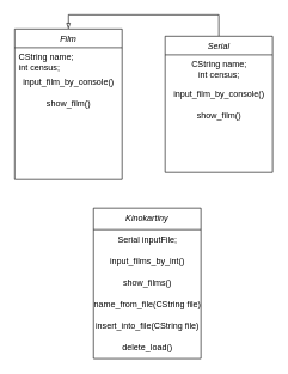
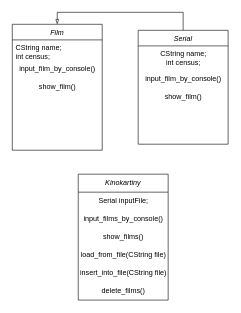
  <mxCell id="0" />
  <mxCell id="1" parent="0" />
  <mxCell id="2" value="Film" style="swimlane;fontStyle=2;align=center;verticalAlign=top;childLayout=stackLayout;horizontal=1;startSize=26;horizontalStack=0;resizeParent=1;resizeLast=0;collapsible=1;marginBottom=0;rounded=0;shadow=0;strokeWidth=1;" vertex="1" parent="1"><mxGeometry x="20" y="40" width="150" height="210" as="geometry"><mxRectangle x="230" y="140" width="160" height="26" as="alternateBounds" /></mxGeometry></mxCell>
  <mxCell id="3" value="CString name;&#10;&#09;int census;" style="text;align=left;verticalAlign=top;spacingLeft=4;spacingRight=4;overflow=hidden;rotatable=0;points=[[0,0.5],[1,0.5]];portConstraint=eastwest;" vertex="1" parent="2"><mxGeometry y="26" width="150" height="34" as="geometry" /></mxCell>
  <mxCell id="4" value="input_film_by_console()" style="text;html=1;align=center;verticalAlign=middle;resizable=0;points=[];autosize=1;strokeColor=none;fillColor=none;" vertex="1" parent="2"><mxGeometry y="60" width="150" height="30" as="geometry" /></mxCell>
  <mxCell id="5" value="show_film()" style="text;html=1;align=center;verticalAlign=middle;resizable=0;points=[];autosize=1;strokeColor=none;fillColor=none;" vertex="1" parent="2"><mxGeometry y="90" width="150" height="30" as="geometry" /></mxCell>
  <mxCell id="6" style="edgeStyle=orthogonalEdgeStyle;rounded=0;orthogonalLoop=1;jettySize=auto;html=1;exitX=0.5;exitY=0;exitDx=0;exitDy=0;entryX=0.5;entryY=0;entryDx=0;entryDy=0;endArrow=blockThin;endFill=0;" edge="1" parent="1" source="7" target="2"><mxGeometry relative="1" as="geometry"><Array as="points"><mxPoint x="305" y="20" /><mxPoint x="95" y="20" /></Array></mxGeometry></mxCell>
  <mxCell id="7" value="Serial" style="swimlane;fontStyle=2;align=center;verticalAlign=top;childLayout=stackLayout;horizontal=1;startSize=26;horizontalStack=0;resizeParent=1;resizeLast=0;collapsible=1;marginBottom=0;rounded=0;shadow=0;strokeWidth=1;swimlaneFillColor=none;" vertex="1" parent="1"><mxGeometry x="230" y="50" width="150" height="190" as="geometry"><mxRectangle x="570" y="127" width="160" height="26" as="alternateBounds" /></mxGeometry></mxCell>
  <mxCell id="8" value="&lt;div&gt;CString name;&lt;/div&gt;&lt;div&gt;&lt;span style=&quot;&quot;&gt;&#09;&lt;/span&gt;int census;&lt;/div&gt;" style="text;html=1;align=center;verticalAlign=middle;resizable=0;points=[];autosize=1;strokeColor=none;fillColor=none;" vertex="1" parent="7"><mxGeometry y="26" width="150" height="40" as="geometry" /></mxCell>
  <mxCell id="9" value="input_film_by_console()" style="text;html=1;align=center;verticalAlign=middle;resizable=0;points=[];autosize=1;strokeColor=none;fillColor=none;" vertex="1" parent="7"><mxGeometry y="66" width="150" height="30" as="geometry" /></mxCell>
  <mxCell id="10" value="show_film()" style="text;html=1;align=center;verticalAlign=middle;resizable=0;points=[];autosize=1;strokeColor=none;fillColor=none;" vertex="1" parent="7"><mxGeometry y="96" width="150" height="30" as="geometry" /></mxCell>
  <mxCell id="11" value="Kinokartiny" style="swimlane;fontStyle=2;align=center;verticalAlign=top;childLayout=stackLayout;horizontal=1;startSize=30;horizontalStack=0;resizeParent=1;resizeLast=0;collapsible=1;marginBottom=0;rounded=0;shadow=0;strokeWidth=1;swimlaneFillColor=none;" vertex="1" parent="1"><mxGeometry x="130" y="290" width="150" height="210" as="geometry"><mxRectangle x="570" y="127" width="160" height="26" as="alternateBounds" /></mxGeometry></mxCell>
  <mxCell id="12" value="Serial inputFile;" style="text;html=1;align=center;verticalAlign=middle;resizable=0;points=[];autosize=1;strokeColor=none;fillColor=none;" vertex="1" parent="11"><mxGeometry y="30" width="150" height="30" as="geometry" /></mxCell>
- <mxCell id="13" value="input_films_by_int()" style="text;html=1;align=center;verticalAlign=middle;resizable=0;points=[];autosize=1;strokeColor=none;fillColor=none;" vertex="1" parent="11"><mxGeometry y="60" width="150" height="30" as="geometry" /></mxCell>
+ <mxCell id="13" value="input_films_by_console()" style="text;html=1;align=center;verticalAlign=middle;resizable=0;points=[];autosize=1;strokeColor=none;fillColor=none;" vertex="1" parent="11"><mxGeometry y="60" width="150" height="30" as="geometry" /></mxCell>
  <mxCell id="14" value="show_films()" style="text;html=1;align=center;verticalAlign=middle;resizable=0;points=[];autosize=1;strokeColor=none;fillColor=none;" vertex="1" parent="11"><mxGeometry y="90" width="150" height="30" as="geometry" /></mxCell>
- <mxCell id="15" value="name_from_file(CString file)" style="text;html=1;align=center;verticalAlign=middle;resizable=0;points=[];autosize=1;strokeColor=none;fillColor=none;" vertex="1" parent="11"><mxGeometry y="120" width="150" height="30" as="geometry" /></mxCell>
+ <mxCell id="15" value="load_from_file(CString file)" style="text;html=1;align=center;verticalAlign=middle;resizable=0;points=[];autosize=1;strokeColor=none;fillColor=none;" vertex="1" parent="11"><mxGeometry y="120" width="150" height="30" as="geometry" /></mxCell>
  <mxCell id="16" value="insert_into_file(CString file)" style="text;html=1;align=center;verticalAlign=middle;resizable=0;points=[];autosize=1;strokeColor=none;fillColor=none;" vertex="1" parent="11"><mxGeometry y="150" width="150" height="30" as="geometry" /></mxCell>
- <mxCell id="17" value="delete_load()" style="text;html=1;align=center;verticalAlign=middle;resizable=0;points=[];autosize=1;strokeColor=none;fillColor=none;" vertex="1" parent="11"><mxGeometry y="180" width="150" height="30" as="geometry" /></mxCell>
+ <mxCell id="17" value="delete_films()" style="text;html=1;align=center;verticalAlign=middle;resizable=0;points=[];autosize=1;strokeColor=none;fillColor=none;" vertex="1" parent="11"><mxGeometry y="180" width="150" height="30" as="geometry" /></mxCell>
